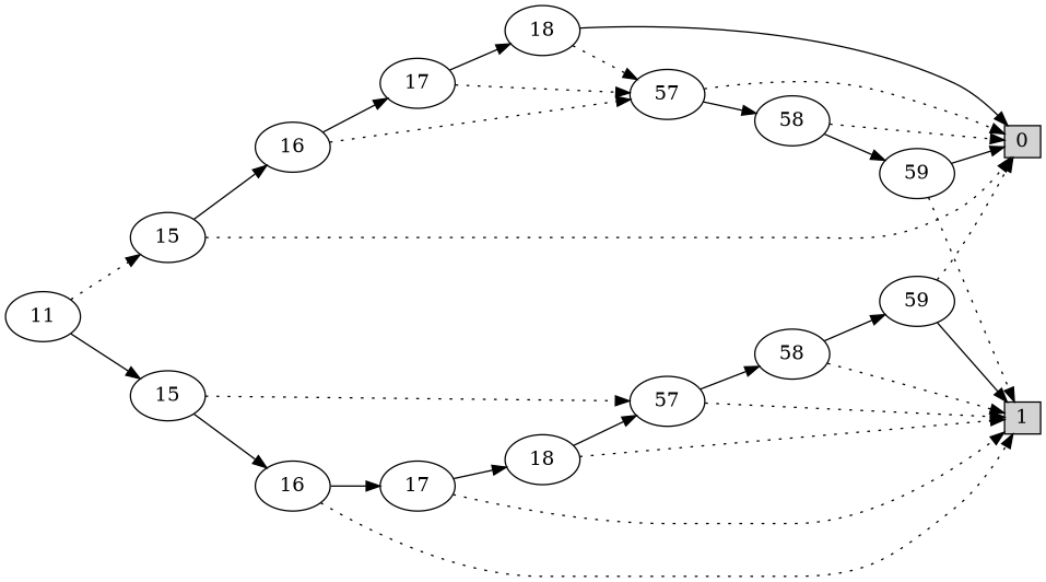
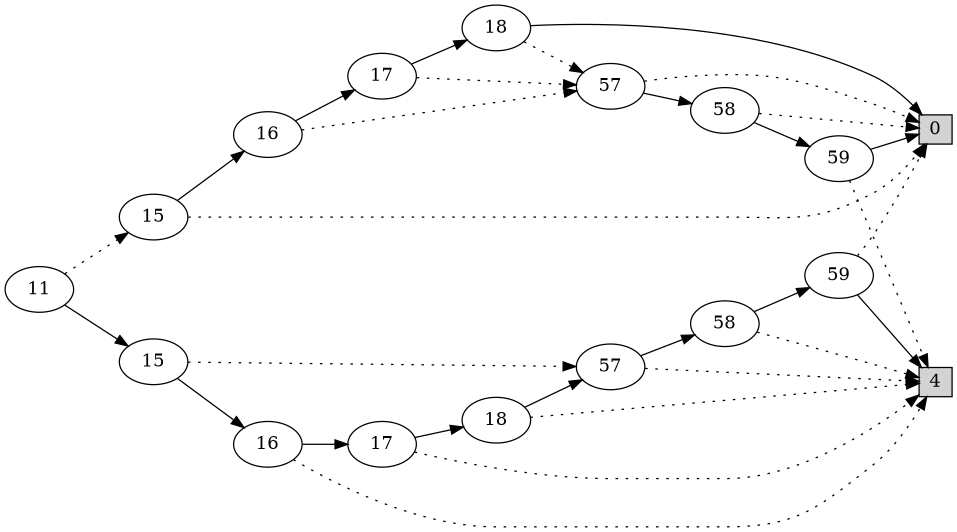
  digraph {
    rankdir=LR
    edge [style=dotted]
    n1 [height=0.3 label=0 shape=box style=filled width=0.3]
-   n2 [height=0.3 label=1 shape=box style=filled width=0.3]
+   n2 [height=0.3 label=4 shape=box style=filled width=0.3]
    n3 [label=11]
    n4 [label=15]
    n5 [label=15]
    n6 [label=16]
    n7 [label=57]
    n8 [label=16]
    n9 [label=57]
    n10 [label=17]
    n11 [label=58]
    n12 [label=18]
    n13 [label=59]
    n14 [label=58]
    n15 [label=17]
    n16 [label=59]
    n17 [label=18]
    n3 -> n4
    n3 -> n5 [style=filled]
    n4 -> n1
    n4 -> n6 [style=filled]
    n5 -> n7
    n5 -> n8 [style=filled]
    n6 -> n9
    n6 -> n10 [style=filled]
    n7 -> n2
    n7 -> n14 [style=filled]
    n8 -> n2
    n8 -> n15 [style=filled]
    n9 -> n1
    n9 -> n11 [style=filled]
    n10 -> n9
    n10 -> n12 [style=filled]
    n11 -> n1
    n11 -> n13 [style=filled]
    n12 -> n1 [style=filled]
    n12 -> n9
    n13 -> n1 [style=filled]
    n13 -> n2
    n14 -> n2
    n14 -> n16 [style=filled]
    n15 -> n2
    n15 -> n17 [style=filled]
    n16 -> n1
    n16 -> n2 [style=filled]
    n17 -> n2
    n17 -> n7 [style=filled]
  }
